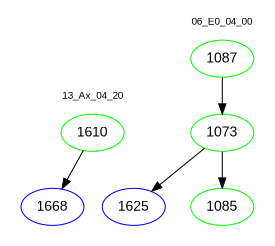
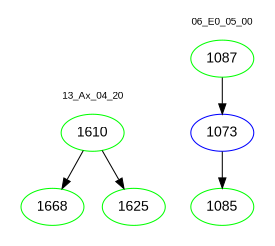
  digraph {
    fontname="Liberation Sans"
    node [color=green fontname="Liberation Sans"]
    edge [color=black fontname="Liberation Sans"]
    n1 [label=1610]
-   n2 [color=blue label=1625]
-   n3 [color=blue label=1668]
+   n2 [label=1625]
+   n3 [label=1668]
    n4 [label=1087]
-   n5 [label=1073]
+   n5 [color=blue label=1073]
    n6 [label=1085]
    subgraph cluster_1 {
      color=white
      fontsize=10
      label="13_Ax_04_20"
      n1
      n2
      n3
    }
    subgraph cluster_2 {
      color=white
      fontsize=10
-     label="06_E0_04_00"
+     label="06_E0_05_00"
      n4
      n5
      n6
    }
-   n5 -> n2
+   n1 -> n2
    n1 -> n3
    n4 -> n5
    n5 -> n6
  }
